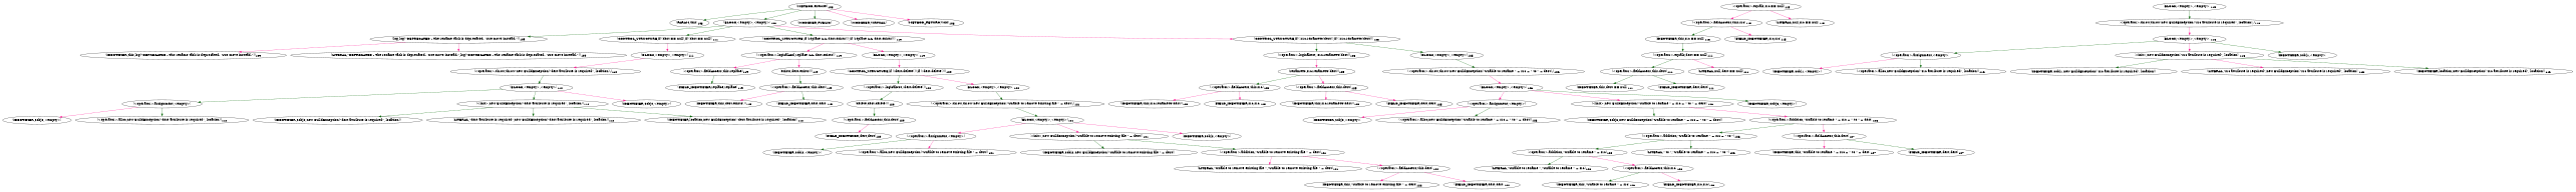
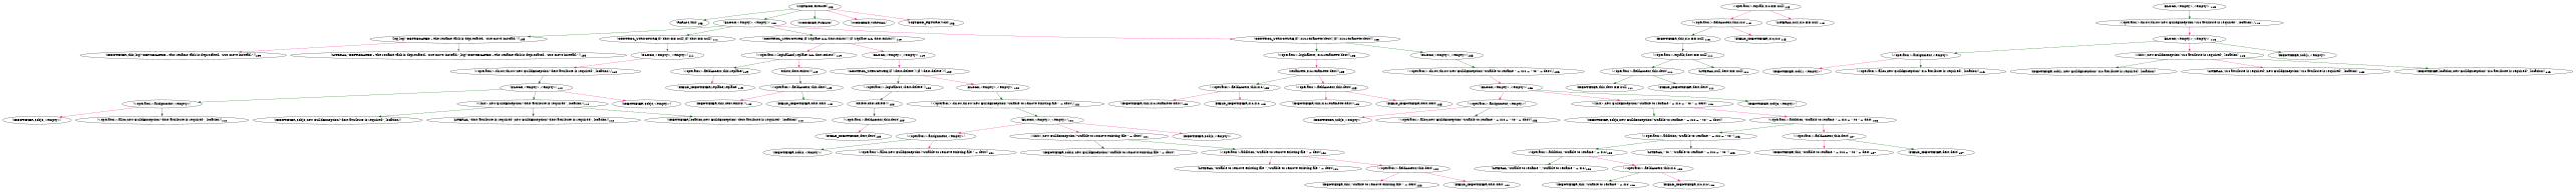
  digraph {
    edge [color=darkgreen]
    n1 [label=<(METHOD,execute)<SUB>108</SUB>>]
    n2 [label=<(PARAM,this)<SUB>108</SUB>>]
    n3 [label=<(BLOCK,&lt;empty&gt;,&lt;empty&gt;)<SUB>108</SUB>>]
    n4 [label=<(MODIFIER,PUBLIC)>]
    n5 [label=<(MODIFIER,VIRTUAL)>]
    n6 [label=<(METHOD_RETURN,void)<SUB>108</SUB>>]
    n7 [label=<(log,log(&quot;DEPRECATED - The rename task is deprecated.  Use move instead.&quot;))<SUB>109</SUB>>]
    n8 [label=<(CONTROL_STRUCTURE,if (dest == null),if (dest == null))<SUB>111</SUB>>]
    n9 [label=<(CONTROL_STRUCTURE,if (replace &amp;&amp; dest.exists()),if (replace &amp;&amp; dest.exists()))<SUB>119</SUB>>]
    n10 [label=<(CONTROL_STRUCTURE,if (!src.renameTo(dest)),if (!src.renameTo(dest)))<SUB>125</SUB>>]
    n11 [label=<(IDENTIFIER,this,log(&quot;DEPRECATED - The rename task is deprecated.  Use move instead.&quot;))<SUB>109</SUB>>]
    n12 [label=<(LITERAL,&quot;DEPRECATED - The rename task is deprecated.  Use move instead.&quot;,log(&quot;DEPRECATED - The rename task is deprecated.  Use move instead.&quot;))<SUB>109</SUB>>]
    n13 [label=<(BLOCK,&lt;empty&gt;,&lt;empty&gt;)<SUB>111</SUB>>]
    n14 [label=<(&lt;operator&gt;.logicalAnd,replace &amp;&amp; dest.exists())<SUB>119</SUB>>]
    n15 [label=<(BLOCK,&lt;empty&gt;,&lt;empty&gt;)<SUB>119</SUB>>]
    n16 [label=<(&lt;operator&gt;.logicalNot,!src.renameTo(dest))<SUB>125</SUB>>]
    n17 [label=<(BLOCK,&lt;empty&gt;,&lt;empty&gt;)<SUB>125</SUB>>]
    n18 [label=<(&lt;operator&gt;.equals,dest == null)<SUB>111</SUB>>]
    n19 [label=<(&lt;operator&gt;.fieldAccess,this.dest)<SUB>111</SUB>>]
    n20 [label=<(LITERAL,null,dest == null)<SUB>111</SUB>>]
    n21 [label=<(&lt;operator&gt;.throw,throw new BuildException(&quot;dest attribute is required&quot;, location);)<SUB>112</SUB>>]
    n22 [label=<(IDENTIFIER,this,dest == null)<SUB>111</SUB>>]
    n23 [label=<(FIELD_IDENTIFIER,dest,dest)<SUB>111</SUB>>]
    n24 [label=<(BLOCK,&lt;empty&gt;,&lt;empty&gt;)<SUB>112</SUB>>]
    n25 [label=<(&lt;operator&gt;.assignment,&lt;empty&gt;)>]
    n26 [label=<(&lt;init&gt;,new BuildException(&quot;dest attribute is required&quot;, location))<SUB>112</SUB>>]
    n27 [label=<(IDENTIFIER,$obj0,&lt;empty&gt;)>]
    n28 [label=<(IDENTIFIER,$obj0,&lt;empty&gt;)>]
    n29 [label=<(&lt;operator&gt;.alloc,new BuildException(&quot;dest attribute is required&quot;, location))<SUB>112</SUB>>]
    n30 [label=<(IDENTIFIER,$obj0,new BuildException(&quot;dest attribute is required&quot;, location))>]
    n31 [label=<(LITERAL,&quot;dest attribute is required&quot;,new BuildException(&quot;dest attribute is required&quot;, location))<SUB>112</SUB>>]
    n32 [label=<(IDENTIFIER,location,new BuildException(&quot;dest attribute is required&quot;, location))<SUB>112</SUB>>]
    n33 [label=<(&lt;operator&gt;.equals,src == null)<SUB>115</SUB>>]
    n34 [label=<(&lt;operator&gt;.fieldAccess,this.src)<SUB>115</SUB>>]
    n35 [label=<(LITERAL,null,src == null)<SUB>115</SUB>>]
    n36 [label=<(BLOCK,&lt;empty&gt;,&lt;empty&gt;)<SUB>115</SUB>>]
    n37 [label=<(&lt;operator&gt;.throw,throw new BuildException(&quot;src attribute is required&quot;, location);)<SUB>116</SUB>>]
    n38 [label=<(IDENTIFIER,this,src == null)<SUB>115</SUB>>]
    n39 [label=<(FIELD_IDENTIFIER,src,src)<SUB>115</SUB>>]
    n40 [label=<(BLOCK,&lt;empty&gt;,&lt;empty&gt;)<SUB>116</SUB>>]
    n41 [label=<(&lt;operator&gt;.assignment,&lt;empty&gt;)>]
    n42 [label=<(&lt;init&gt;,new BuildException(&quot;src attribute is required&quot;, location))<SUB>116</SUB>>]
    n43 [label=<(IDENTIFIER,$obj1,&lt;empty&gt;)>]
    n44 [label=<(IDENTIFIER,$obj1,&lt;empty&gt;)>]
    n45 [label=<(&lt;operator&gt;.alloc,new BuildException(&quot;src attribute is required&quot;, location))<SUB>116</SUB>>]
    n46 [label=<(IDENTIFIER,$obj1,new BuildException(&quot;src attribute is required&quot;, location))>]
    n47 [label=<(LITERAL,&quot;src attribute is required&quot;,new BuildException(&quot;src attribute is required&quot;, location))<SUB>116</SUB>>]
    n48 [label=<(IDENTIFIER,location,new BuildException(&quot;src attribute is required&quot;, location))<SUB>116</SUB>>]
    n49 [label=<(&lt;operator&gt;.fieldAccess,this.replace)<SUB>119</SUB>>]
    n50 [label=<(exists,dest.exists())<SUB>119</SUB>>]
    n51 [label=<(CONTROL_STRUCTURE,if (!dest.delete()),if (!dest.delete()))<SUB>120</SUB>>]
    n52 [label=<(FIELD_IDENTIFIER,replace,replace)<SUB>119</SUB>>]
    n53 [label=<(&lt;operator&gt;.fieldAccess,this.dest)<SUB>119</SUB>>]
    n54 [label=<(IDENTIFIER,this,dest.exists())<SUB>119</SUB>>]
    n55 [label=<(FIELD_IDENTIFIER,dest,dest)<SUB>119</SUB>>]
    n56 [label=<(&lt;operator&gt;.logicalNot,!dest.delete())<SUB>120</SUB>>]
    n57 [label=<(BLOCK,&lt;empty&gt;,&lt;empty&gt;)<SUB>120</SUB>>]
    n58 [label=<(delete,dest.delete())<SUB>120</SUB>>]
    n59 [label=<(&lt;operator&gt;.throw,throw new BuildException(&quot;Unable to remove existing file &quot; + dest);)<SUB>121</SUB>>]
    n60 [label=<(&lt;operator&gt;.fieldAccess,this.dest)<SUB>120</SUB>>]
    n61 [label=<(FIELD_IDENTIFIER,dest,dest)<SUB>120</SUB>>]
    n62 [label=<(BLOCK,&lt;empty&gt;,&lt;empty&gt;)<SUB>121</SUB>>]
    n63 [label=<(&lt;operator&gt;.assignment,&lt;empty&gt;)>]
    n64 [label=<(&lt;init&gt;,new BuildException(&quot;Unable to remove existing file &quot; + dest))<SUB>121</SUB>>]
    n65 [label=<(IDENTIFIER,$obj2,&lt;empty&gt;)>]
    n66 [label=<(IDENTIFIER,$obj2,&lt;empty&gt;)>]
    n67 [label=<(&lt;operator&gt;.alloc,new BuildException(&quot;Unable to remove existing file &quot; + dest))<SUB>121</SUB>>]
    n68 [label=<(IDENTIFIER,$obj2,new BuildException(&quot;Unable to remove existing file &quot; + dest))>]
    n69 [label=<(&lt;operator&gt;.addition,&quot;Unable to remove existing file &quot; + dest)<SUB>121</SUB>>]
    n70 [label=<(LITERAL,&quot;Unable to remove existing file &quot;,&quot;Unable to remove existing file &quot; + dest)<SUB>121</SUB>>]
    n71 [label=<(&lt;operator&gt;.fieldAccess,this.dest)<SUB>122</SUB>>]
    n72 [label=<(IDENTIFIER,this,&quot;Unable to remove existing file &quot; + dest)<SUB>122</SUB>>]
    n73 [label=<(FIELD_IDENTIFIER,dest,dest)<SUB>122</SUB>>]
    n74 [label=<(renameTo,src.renameTo(dest))<SUB>125</SUB>>]
    n75 [label=<(&lt;operator&gt;.throw,throw new BuildException(&quot;Unable to rename &quot; + src + &quot; to &quot; + dest);)<SUB>126</SUB>>]
    n76 [label=<(&lt;operator&gt;.fieldAccess,this.src)<SUB>125</SUB>>]
    n77 [label=<(&lt;operator&gt;.fieldAccess,this.dest)<SUB>125</SUB>>]
    n78 [label=<(IDENTIFIER,this,src.renameTo(dest))<SUB>125</SUB>>]
    n79 [label=<(FIELD_IDENTIFIER,src,src)<SUB>125</SUB>>]
    n80 [label=<(IDENTIFIER,this,src.renameTo(dest))<SUB>125</SUB>>]
    n81 [label=<(FIELD_IDENTIFIER,dest,dest)<SUB>125</SUB>>]
    n82 [label=<(BLOCK,&lt;empty&gt;,&lt;empty&gt;)<SUB>126</SUB>>]
    n83 [label=<(&lt;operator&gt;.assignment,&lt;empty&gt;)>]
    n84 [label=<(&lt;init&gt;,new BuildException(&quot;Unable to rename &quot; + src + &quot; to &quot; + dest))<SUB>126</SUB>>]
    n85 [label=<(IDENTIFIER,$obj3,&lt;empty&gt;)>]
    n86 [label=<(IDENTIFIER,$obj3,&lt;empty&gt;)>]
    n87 [label=<(&lt;operator&gt;.alloc,new BuildException(&quot;Unable to rename &quot; + src + &quot; to &quot; + dest))<SUB>126</SUB>>]
    n88 [label=<(IDENTIFIER,$obj3,new BuildException(&quot;Unable to rename &quot; + src + &quot; to &quot; + dest))>]
    n89 [label=<(&lt;operator&gt;.addition,&quot;Unable to rename &quot; + src + &quot; to &quot; + dest)<SUB>126</SUB>>]
    n90 [label=<(&lt;operator&gt;.addition,&quot;Unable to rename &quot; + src + &quot; to &quot;)<SUB>126</SUB>>]
    n91 [label=<(&lt;operator&gt;.fieldAccess,this.dest)<SUB>127</SUB>>]
    n92 [label=<(&lt;operator&gt;.addition,&quot;Unable to rename &quot; + src)<SUB>126</SUB>>]
    n93 [label=<(LITERAL,&quot; to &quot;,&quot;Unable to rename &quot; + src + &quot; to &quot;)<SUB>126</SUB>>]
    n94 [label=<(IDENTIFIER,this,&quot;Unable to rename &quot; + src + &quot; to &quot; + dest)<SUB>127</SUB>>]
    n95 [label=<(FIELD_IDENTIFIER,dest,dest)<SUB>127</SUB>>]
    n96 [label=<(LITERAL,&quot;Unable to rename &quot;,&quot;Unable to rename &quot; + src)<SUB>126</SUB>>]
    n97 [label=<(&lt;operator&gt;.fieldAccess,this.src)<SUB>126</SUB>>]
    n98 [label=<(IDENTIFIER,this,&quot;Unable to rename &quot; + src)<SUB>126</SUB>>]
    n99 [label=<(FIELD_IDENTIFIER,src,src)<SUB>126</SUB>>]
    n1 -> n2
    n1 -> n3
    n1 -> n4
    n1 -> n5 [color=deeppink]
    n1 -> n6 [color=deeppink]
    n3 -> n7
    n3 -> n8
    n3 -> n9
    n3 -> n10 [color=deeppink]
    n7 -> n11 [color=deeppink]
    n7 -> n12 [color=deeppink]
    n8 -> n13 [color=deeppink]
    n9 -> n14 [color=deeppink]
    n9 -> n15 [color=deeppink]
    n10 -> n16
    n10 -> n17
    n13 -> n21 [color=deeppink]
-   n14 -> n49 [color=deeppink]
+   n14 -> n49
    n14 -> n50 [color=deeppink]
    n15 -> n51 [color=deeppink]
    n16 -> n74 [color=deeppink]
    n17 -> n75
    n18 -> n19
-   n18 -> n20 [color=deeppink]
+   n18 -> n20
    n19 -> n22
    n19 -> n23
    n21 -> n24
    n24 -> n25
    n24 -> n26
    n24 -> n27 [color=deeppink]
    n25 -> n28 [color=deeppink]
    n25 -> n29
    n26 -> n30
    n26 -> n31
    n26 -> n32
    n33 -> n34 [color=deeppink]
    n33 -> n35 [color=deeppink]
    n34 -> n38
    n34 -> n39 [color=deeppink]
    n36 -> n37
    n37 -> n40 [color=deeppink]
    n38 -> n18
    n40 -> n41
    n40 -> n42 [color=deeppink]
    n40 -> n43
    n41 -> n44 [color=deeppink]
    n41 -> n45
    n42 -> n46
    n42 -> n47 [color=deeppink]
    n42 -> n48
-   n49 -> n52
+   n49 -> n52 [color=deeppink]
    n50 -> n53
    n51 -> n56
    n51 -> n57 [color=deeppink]
    n53 -> n54 [color=deeppink]
    n53 -> n55
    n56 -> n58
    n57 -> n59
    n58 -> n60
    n59 -> n62
    n60 -> n61 [color=deeppink]
    n62 -> n63 [color=deeppink]
    n62 -> n64 [color=deeppink]
    n62 -> n65 [color=deeppink]
    n63 -> n66
    n63 -> n67 [color=deeppink]
    n64 -> n68
    n64 -> n69
    n69 -> n70 [color=deeppink]
    n69 -> n71 [color=deeppink]
    n71 -> n72 [color=deeppink]
    n71 -> n73 [color=deeppink]
    n74 -> n76
    n74 -> n77 [color=deeppink]
    n75 -> n82 [color=deeppink]
    n76 -> n78 [color=deeppink]
    n76 -> n79 [color=deeppink]
    n77 -> n80 [color=deeppink]
    n77 -> n81 [color=deeppink]
    n82 -> n83 [color=deeppink]
    n82 -> n84 [color=deeppink]
    n82 -> n85
    n83 -> n86 [color=deeppink]
    n83 -> n87
    n84 -> n88
    n84 -> n89 [color=deeppink]
    n89 -> n90
    n89 -> n91 [color=deeppink]
    n90 -> n92
    n90 -> n93
    n91 -> n94 [color=deeppink]
    n91 -> n95
    n92 -> n96
    n92 -> n97 [color=deeppink]
    n97 -> n98
    n97 -> n99 [color=deeppink]
  }
